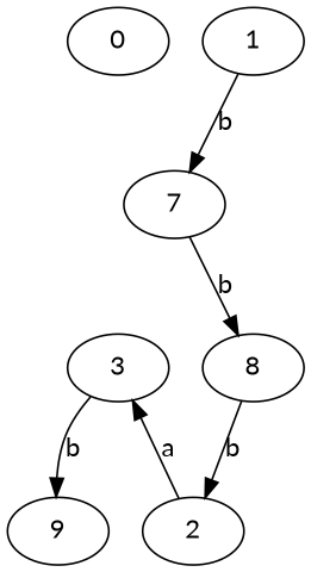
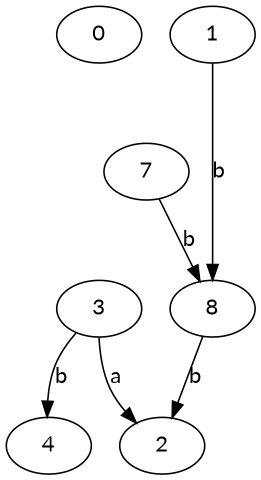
  strict digraph {
    fontname=Lato
    node [fontname=Lato]
    edge [fontname=Lato]
    0
    3
-   4 [label=9]
+   4
    1
    7
    8
    2
    3 -> 4 [label=b]
-   1 -> 7 [label=b]
+   1 -> 8 [label=b]
    7 -> 8 [label=b]
    8 -> 2 [label=b]
-   2 -> 3 [label=a]
+   3 -> 2 [label=a]
  }
